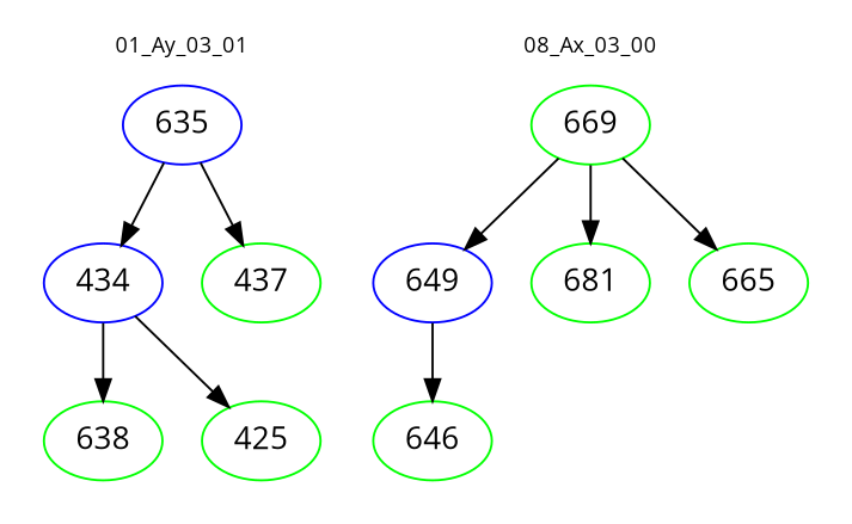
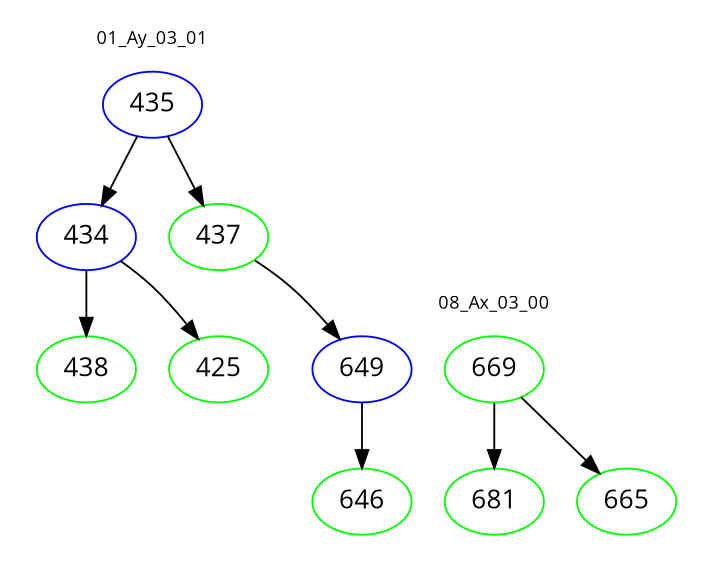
  digraph {
    fontname="Open Sans"
    node [color=green fontname="Open Sans"]
    edge [color=black fontname="Open Sans"]
-   n1 [color=blue label=635]
+   n1 [color=blue label=435]
    n2 [color=blue label=434]
-   n3 [label=638]
+   n3 [label=438]
    n4 [label=437]
    n5 [label=425]
    n6 [label=669]
    n7 [color=blue label=649]
    n8 [label=681]
    n9 [label=665]
    n10 [label=646]
    subgraph cluster_1 {
      color=white
      fontsize=10
      label="01_Ay_03_01"
      n1
      n2
      n3
      n4
      n5
    }
    subgraph cluster_2 {
      color=white
      fontsize=10
      label="08_Ax_03_00"
      n6
      n7
      n8
      n9
      n10
    }
    n1 -> n2
    n1 -> n4
    n2 -> n3
    n2 -> n5
-   n6 -> n7
+   n4 -> n7
    n6 -> n8
    n6 -> n9
    n7 -> n10
  }
